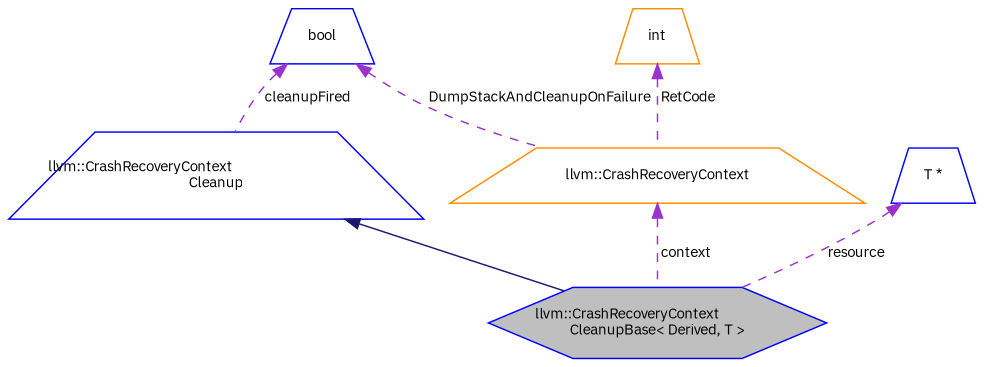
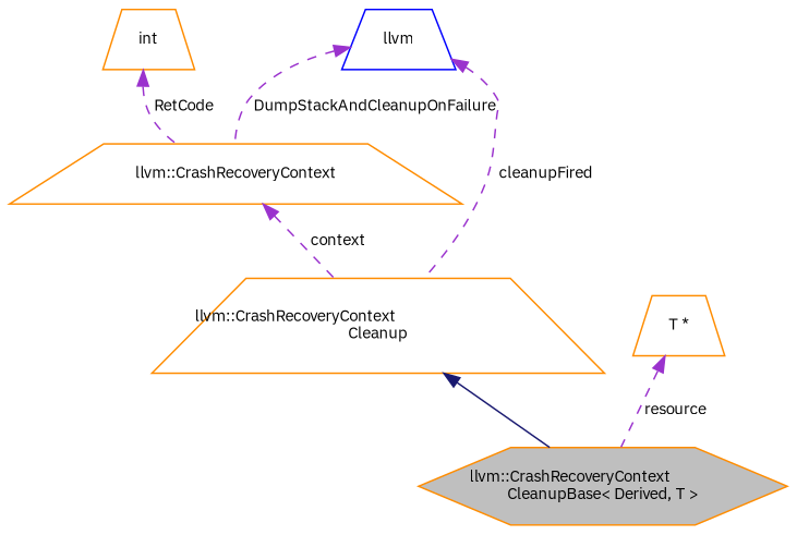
  digraph {
    fontname="IBM Plex Sans"
    node [color=darkorange fontname="IBM Plex Sans" fontsize=10 shape=trapezium]
    edge [color=darkorchid3 dir=back fontname="IBM Plex Sans" fontsize=10 labelfontname=Helvetica labelfontsize=10 style=dashed]
-   n1 [color=blue fillcolor=grey75 fontcolor=black height=0.2 label="llvm::CrashRecoveryContext\lCleanupBase\< Derived, T \>" shape=hexagon style=filled width=0.4]
-   n2 [color=blue height=0.2 label="llvm::CrashRecoveryContext\lCleanup" width=0.4]
+   n1 [fillcolor=grey75 fontcolor=black height=0.2 label="llvm::CrashRecoveryContext\lCleanupBase\< Derived, T \>" shape=hexagon style=filled width=0.4]
+   n2 [height=0.2 label="llvm::CrashRecoveryContext\lCleanup" width=0.4]
    n3 [height=0.2 label="llvm::CrashRecoveryContext" width=0.4]
    n4 [height=0.2 label=int width=0.4]
-   n5 [color=blue height=0.2 label=bool width=0.4]
-   n6 [color=blue height=0.2 label="T *" width=0.4]
+   n5 [color=blue height=0.2 label=llvm width=0.4]
+   n6 [height=0.2 label="T *" width=0.4]
    n2 -> n1 [color=midnightblue style=solid]
-   n3 -> n1 [label=" context"]
+   n3 -> n2 [label=" context"]
    n4 -> n3 [label=" RetCode"]
    n5 -> n2 [label=" cleanupFired"]
    n5 -> n3 [label=" DumpStackAndCleanupOnFailure"]
    n6 -> n1 [label=" resource"]
  }
